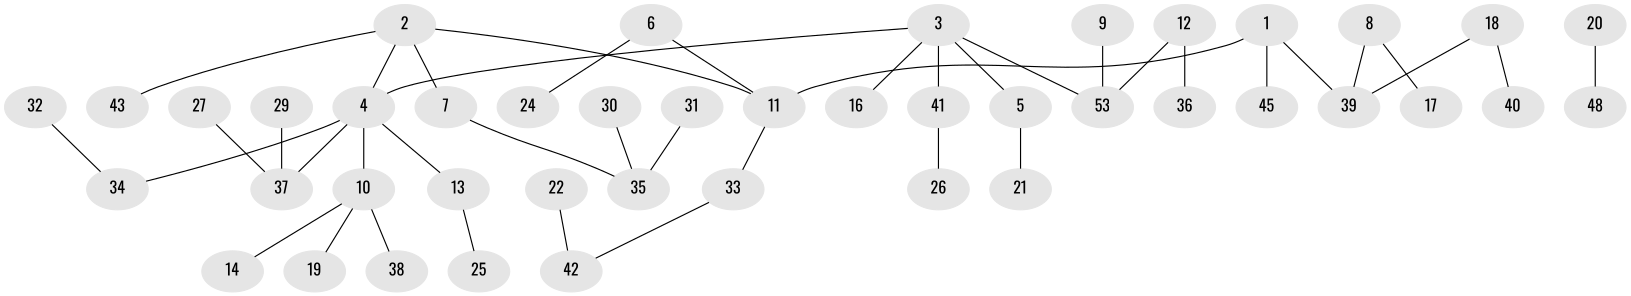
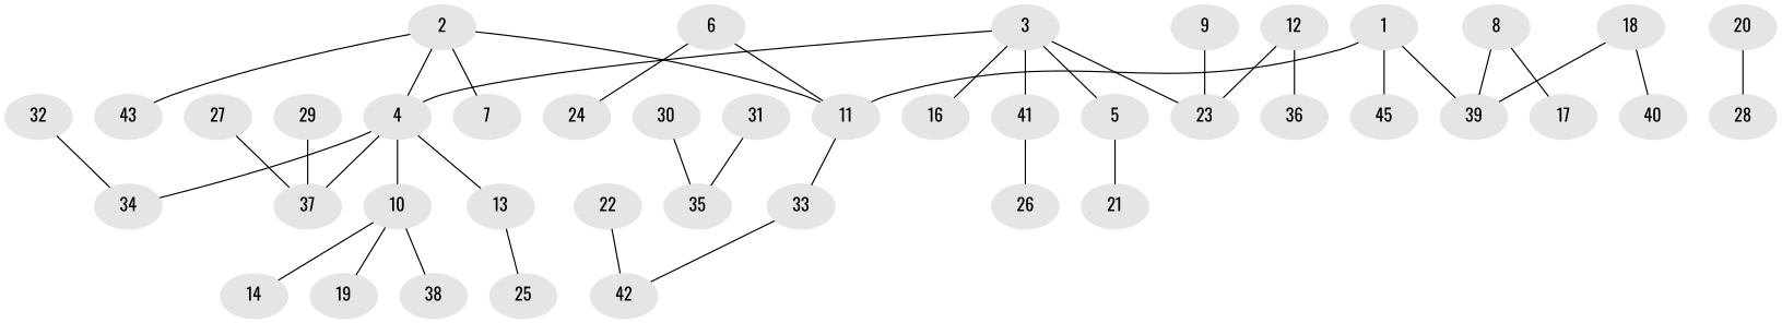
  graph {
    fontname=Oswald
    node [color=gray90 fontname=Oswald style=filled]
    edge [fontname=Oswald weight=1.0]
    1
    11
    n3 [label=45]
    39
    33
    2
    4
    7
    43
    10
    13
    34
    37
    35
    3
    5
    16
-   23 [label=53]
+   23
    41
    21
    26
    14
    19
    38
    25
    6
    24
    8
    17
    9
    42
    12
    36
    18
    40
    20
-   28 [label=48]
+   28
    22
    27
    29
    30
    31
    32
    1 -- 11
    1 -- n3
    1 -- 39
    11 -- 33
    33 -- 42
    2 -- 11
    2 -- 4
    2 -- 7
    2 -- 43
    4 -- 10
    4 -- 13
    4 -- 34
    4 -- 37
-   7 -- 35
    10 -- 14
    10 -- 19
    10 -- 38
    13 -- 25
    3 -- 4
    3 -- 5
    3 -- 16
    3 -- 23
    3 -- 41
    5 -- 21
    41 -- 26
    6 -- 11
    6 -- 24
    8 -- 39
    8 -- 17
    9 -- 23
    12 -- 23
    12 -- 36
    18 -- 39
    18 -- 40
    20 -- 28
    22 -- 42
    27 -- 37
    29 -- 37
    30 -- 35
    31 -- 35
    32 -- 34
  }
